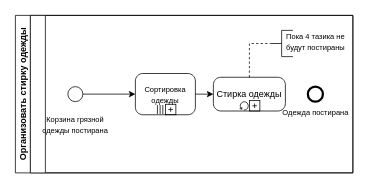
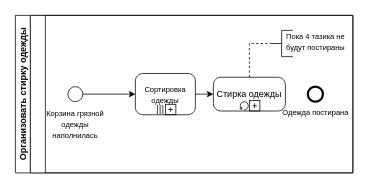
  <mxCell id="0" />
  <mxCell id="1" parent="0" />
  <mxCell id="2" value="Организовать стирку одежды" style="swimlane;html=1;childLayout=stackLayout;resizeParent=1;resizeParentMax=0;horizontal=0;startSize=20;horizontalStack=0;whiteSpace=wrap;" parent="1" vertex="1"><mxGeometry x="20" y="20" width="450" height="210" as="geometry" /></mxCell>
  <mxCell id="3" value="" style="swimlane;html=1;startSize=20;horizontal=0;" parent="2" vertex="1"><mxGeometry x="20" width="430" height="210" as="geometry" /></mxCell>
  <mxCell id="4" style="edgeStyle=orthogonalEdgeStyle;rounded=0;orthogonalLoop=1;jettySize=auto;html=1;" parent="3" source="5" target="7" edge="1"><mxGeometry relative="1" as="geometry" /></mxCell>
  <mxCell id="5" value="" style="points=[[0.145,0.145,0],[0.5,0,0],[0.855,0.145,0],[1,0.5,0],[0.855,0.855,0],[0.5,1,0],[0.145,0.855,0],[0,0.5,0]];shape=mxgraph.bpmn.event;html=1;verticalLabelPosition=bottom;labelBackgroundColor=#ffffff;verticalAlign=top;align=center;perimeter=ellipsePerimeter;outlineConnect=0;aspect=fixed;outline=standard;symbol=general;" parent="3" vertex="1"><mxGeometry x="50" y="95" width="20" height="20" as="geometry" /></mxCell>
- <mxCell id="6" value="&lt;font style=&quot;font-size: 10px;&quot;&gt;Корзина грязной одежды постирана&lt;/font&gt;" style="text;html=1;strokeColor=none;fillColor=none;align=center;verticalAlign=middle;whiteSpace=wrap;rounded=0;" parent="3" vertex="1"><mxGeometry x="10" y="130" width="100" height="30" as="geometry" /></mxCell>
+ <mxCell id="6" value="&lt;font style=&quot;font-size: 10px;&quot;&gt;Корзина грязной одежды наполнилась&lt;/font&gt;" style="text;html=1;strokeColor=none;fillColor=none;align=center;verticalAlign=middle;whiteSpace=wrap;rounded=0;" parent="3" vertex="1"><mxGeometry x="10" y="130" width="100" height="30" as="geometry" /></mxCell>
  <mxCell id="7" value="&lt;font style=&quot;font-size: 10px;&quot;&gt;Сортировка одежды&lt;/font&gt;" style="points=[[0.25,0,0],[0.5,0,0],[0.75,0,0],[1,0.25,0],[1,0.5,0],[1,0.75,0],[0.75,1,0],[0.5,1,0],[0.25,1,0],[0,0.75,0],[0,0.5,0],[0,0.25,0]];shape=mxgraph.bpmn.task;whiteSpace=wrap;rectStyle=rounded;size=10;html=1;container=1;expand=0;collapsible=0;taskMarker=abstract;isLoopSub=1;isLoopMultiParallel=1;" parent="3" vertex="1"><mxGeometry x="140" y="77.5" width="80" height="55" as="geometry" /></mxCell>
  <mxCell id="8" style="edgeStyle=orthogonalEdgeStyle;rounded=0;orthogonalLoop=1;jettySize=auto;html=1;entryX=0;entryY=0.5;entryDx=0;entryDy=0;entryPerimeter=0;" parent="3" source="7" edge="1"><mxGeometry relative="1" as="geometry"><mxPoint x="244" y="105" as="targetPoint" /></mxGeometry></mxCell>
  <mxCell id="9" value="&lt;font style=&quot;font-size: 10px;&quot;&gt;Одежда постирана&lt;/font&gt;" style="points=[[0.145,0.145,0],[0.5,0,0],[0.855,0.145,0],[1,0.5,0],[0.855,0.855,0],[0.5,1,0],[0.145,0.855,0],[0,0.5,0]];shape=mxgraph.bpmn.event;html=1;verticalLabelPosition=bottom;labelBackgroundColor=#ffffff;verticalAlign=top;align=center;perimeter=ellipsePerimeter;outlineConnect=0;aspect=fixed;outline=end;symbol=terminate2;" parent="3" vertex="1"><mxGeometry x="370" y="95" width="20" height="20" as="geometry" /></mxCell>
  <mxCell id="10" value="Стирка одежды" style="points=[[0.25,0,0],[0.5,0,0],[0.75,0,0],[1,0.25,0],[1,0.5,0],[1,0.75,0],[0.75,1,0],[0.5,1,0],[0.25,1,0],[0,0.75,0],[0,0.5,0],[0,0.25,0]];shape=mxgraph.bpmn.task;whiteSpace=wrap;rectStyle=rounded;size=10;html=1;container=1;expand=0;collapsible=0;taskMarker=abstract;isLoopStandard=1;isLoopSub=1;" vertex="1" parent="3"><mxGeometry x="244" y="82.5" width="96" height="45" as="geometry" /></mxCell>
  <mxCell id="11" value="" style="html=1;shape=mxgraph.flowchart.annotation_2;align=left;labelPosition=right;" vertex="1" parent="3"><mxGeometry x="320" y="20" width="30" height="35" as="geometry" /></mxCell>
  <mxCell id="12" style="edgeStyle=orthogonalEdgeStyle;rounded=0;orthogonalLoop=1;jettySize=auto;html=1;entryX=0;entryY=0.5;entryDx=0;entryDy=0;entryPerimeter=0;endArrow=none;endFill=0;dashed=1;" edge="1" parent="3" source="10" target="11"><mxGeometry relative="1" as="geometry" /></mxCell>
  <mxCell id="13" value="&lt;font style=&quot;font-size: 10px;&quot;&gt;Пока 4 тазика не &lt;br&gt;будут постираны&lt;/font&gt;" style="text;html=1;align=center;verticalAlign=middle;resizable=0;points=[];autosize=1;strokeColor=none;fillColor=none;" vertex="1" parent="3"><mxGeometry x="330" y="15" width="100" height="40" as="geometry" /></mxCell>
